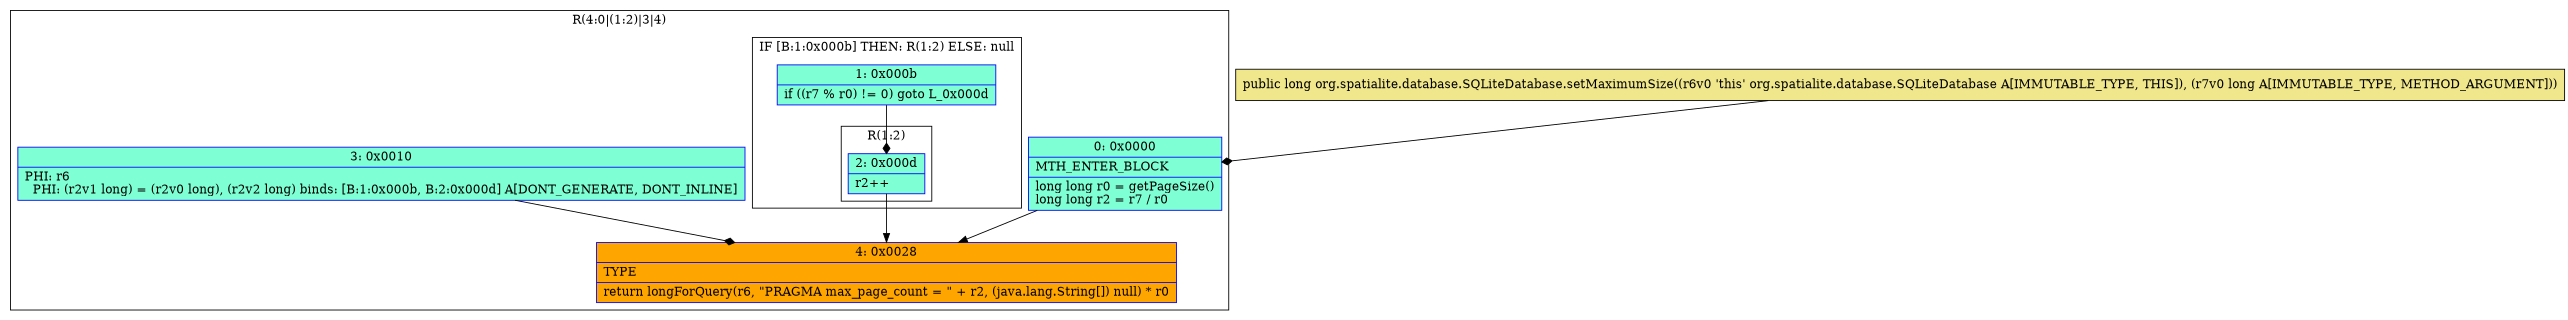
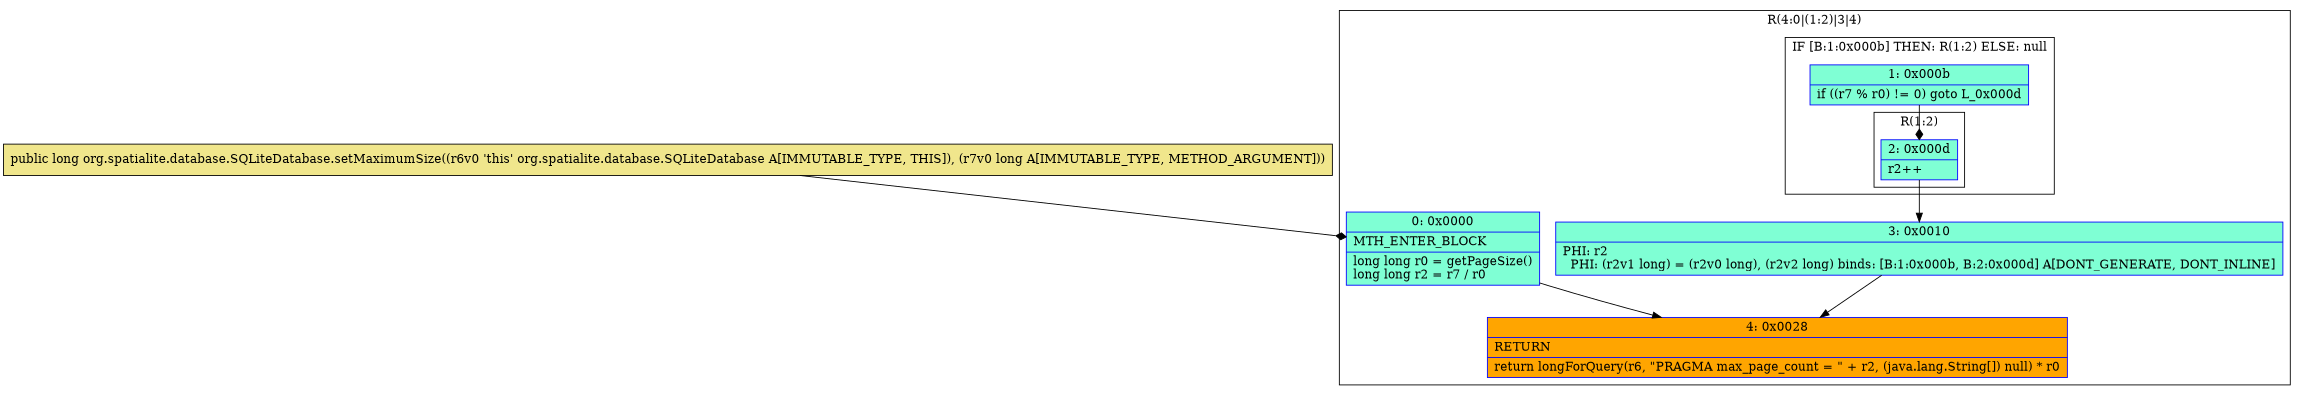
  digraph {
    node [color=blue fillcolor=aquamarine shape=record style=filled]
    edge [arrowhead=diamond]
    n1 [label="{2\:\ 0x000d|r2++\l}"]
    n2 [label="{1\:\ 0x000b|if ((r7 % r0) != 0) goto L_0x000d\l}"]
    n3 [label="{0\:\ 0x0000|MTH_ENTER_BLOCK\l|long long r0 = getPageSize()\llong long r2 = r7 \/ r0\l}"]
-   n4 [label="{3\:\ 0x0010|PHI: r6 \l  PHI: (r2v1 long) = (r2v0 long), (r2v2 long) binds: [B:1:0x000b, B:2:0x000d] A[DONT_GENERATE, DONT_INLINE]\l}"]
-   n5 [fillcolor=orange label="{4\:\ 0x0028|TYPE\l|return longForQuery(r6, \"PRAGMA max_page_count = \" + r2, (java.lang.String[]) null) * r0\l}"]
+   n4 [label="{3\:\ 0x0010|PHI: r2 \l  PHI: (r2v1 long) = (r2v0 long), (r2v2 long) binds: [B:1:0x000b, B:2:0x000d] A[DONT_GENERATE, DONT_INLINE]\l}"]
+   n5 [fillcolor=orange label="{4\:\ 0x0028|RETURN\l|return longForQuery(r6, \"PRAGMA max_page_count = \" + r2, (java.lang.String[]) null) * r0\l}"]
    n6 [fillcolor=khaki label="{public long org.spatialite.database.SQLiteDatabase.setMaximumSize((r6v0 'this' org.spatialite.database.SQLiteDatabase A[IMMUTABLE_TYPE, THIS]), (r7v0 long A[IMMUTABLE_TYPE, METHOD_ARGUMENT])) }" color=""]
    subgraph cluster_1 {
      label="R(4:0|(1:2)|3|4)"
      n3
      n4
      n5
      subgraph cluster_2 {
        label="IF [B:1:0x000b] THEN: R(1:2) ELSE: null"
        n2
        subgraph cluster_3 {
          label="R(1:2)"
          n1
        }
      }
    }
-   n1 -> n5 [arrowhead=normal]
+   n1 -> n4 [arrowhead=normal]
    n2 -> n1
    n3 -> n5 [arrowhead=normal]
-   n4 -> n5
+   n4 -> n5 [arrowhead=normal]
    n6 -> n3
  }
